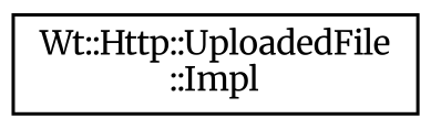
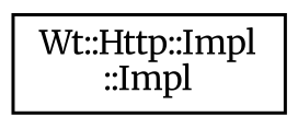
  digraph {
    rankdir=LR
    fontname=Merriweather
-   n1 [color=black fillcolor=white fontname=Merriweather fontsize=10 height=0.2 label="Wt::Http::UploadedFile\l::Impl" shape=record style=filled width=0.4]
+   n1 [color=black fillcolor=white fontname=Merriweather fontsize=10 height=0.2 label="Wt::Http::Impl\l::Impl" shape=record style=filled width=0.4]
  }
